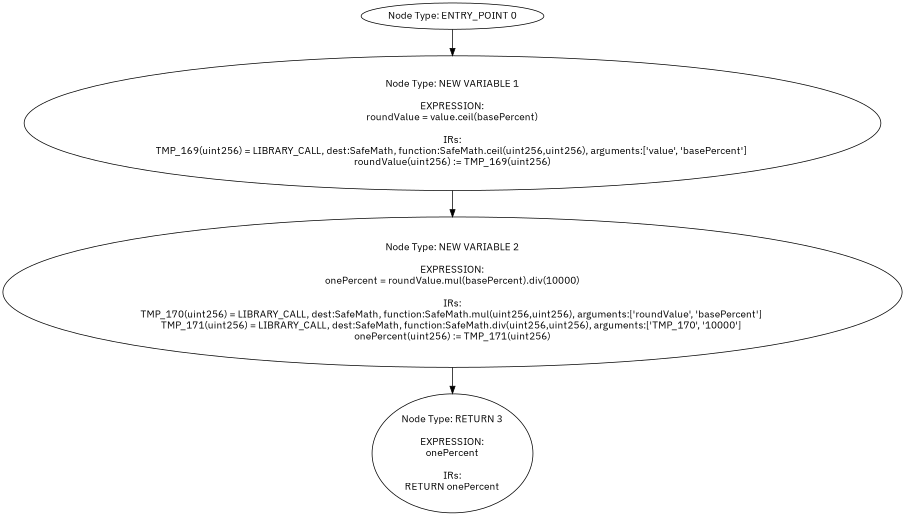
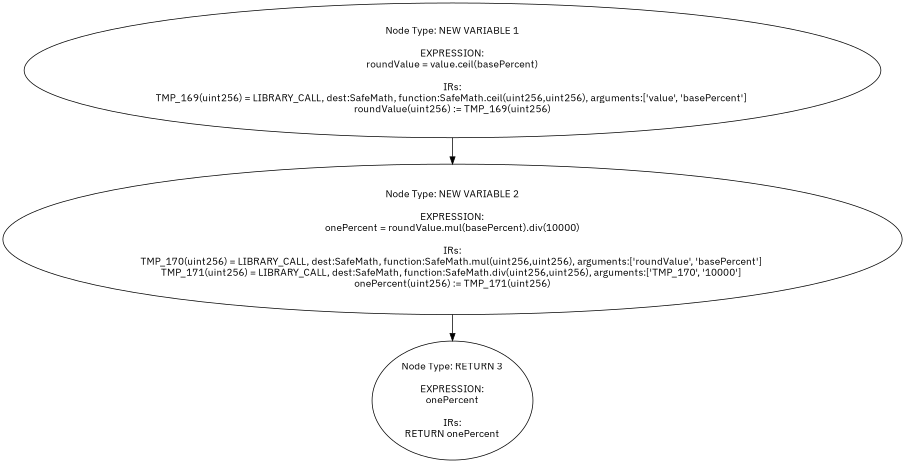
  digraph {
    fontname="IBM Plex Sans"
    node [fontname="IBM Plex Sans"]
    edge [fontname="IBM Plex Sans"]
-   n1 [label="Node Type: ENTRY_POINT 0\n"]
    n2 [label="Node Type: NEW VARIABLE 1\n\nEXPRESSION:\nroundValue = value.ceil(basePercent)\n\nIRs:\nTMP_169(uint256) = LIBRARY_CALL, dest:SafeMath, function:SafeMath.ceil(uint256,uint256), arguments:['value', 'basePercent'] \nroundValue(uint256) := TMP_169(uint256)"]
    n3 [label="Node Type: NEW VARIABLE 2\n\nEXPRESSION:\nonePercent = roundValue.mul(basePercent).div(10000)\n\nIRs:\nTMP_170(uint256) = LIBRARY_CALL, dest:SafeMath, function:SafeMath.mul(uint256,uint256), arguments:['roundValue', 'basePercent'] \nTMP_171(uint256) = LIBRARY_CALL, dest:SafeMath, function:SafeMath.div(uint256,uint256), arguments:['TMP_170', '10000'] \nonePercent(uint256) := TMP_171(uint256)"]
    n4 [label="Node Type: RETURN 3\n\nEXPRESSION:\nonePercent\n\nIRs:\nRETURN onePercent"]
-   n1 -> n2
    n2 -> n3
    n3 -> n4
  }
